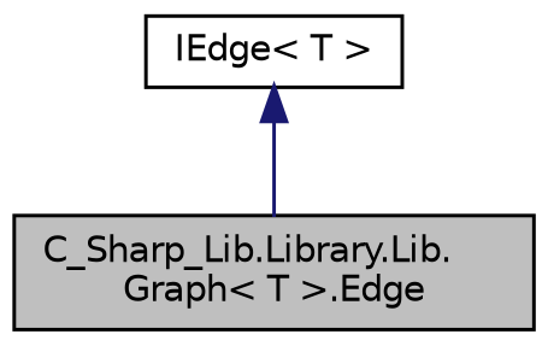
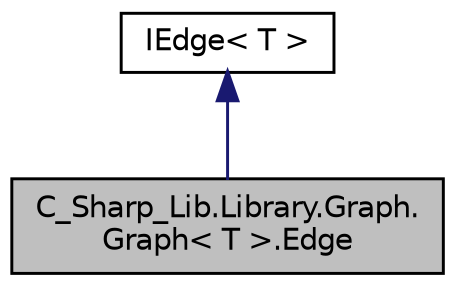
  digraph {
    node [color=black fontname=Helvetica fontsize=10 shape=record style=filled]
-   n1 [fillcolor=grey75 fontcolor=black height=0.2 label="C_Sharp_Lib.Library.Lib.\lGraph\< T \>.Edge" width=0.4]
+   n1 [fillcolor=grey75 fontcolor=black height=0.2 label="C_Sharp_Lib.Library.Graph.\lGraph\< T \>.Edge" width=0.4]
    n2 [fillcolor=white height=0.2 label="IEdge\< T \>" width=0.4]
    n2 -> n1 [color=midnightblue dir=back fontname=Helvetica fontsize=10 labelfontname=Helvetica labelfontsize=10 style=solid]
  }
